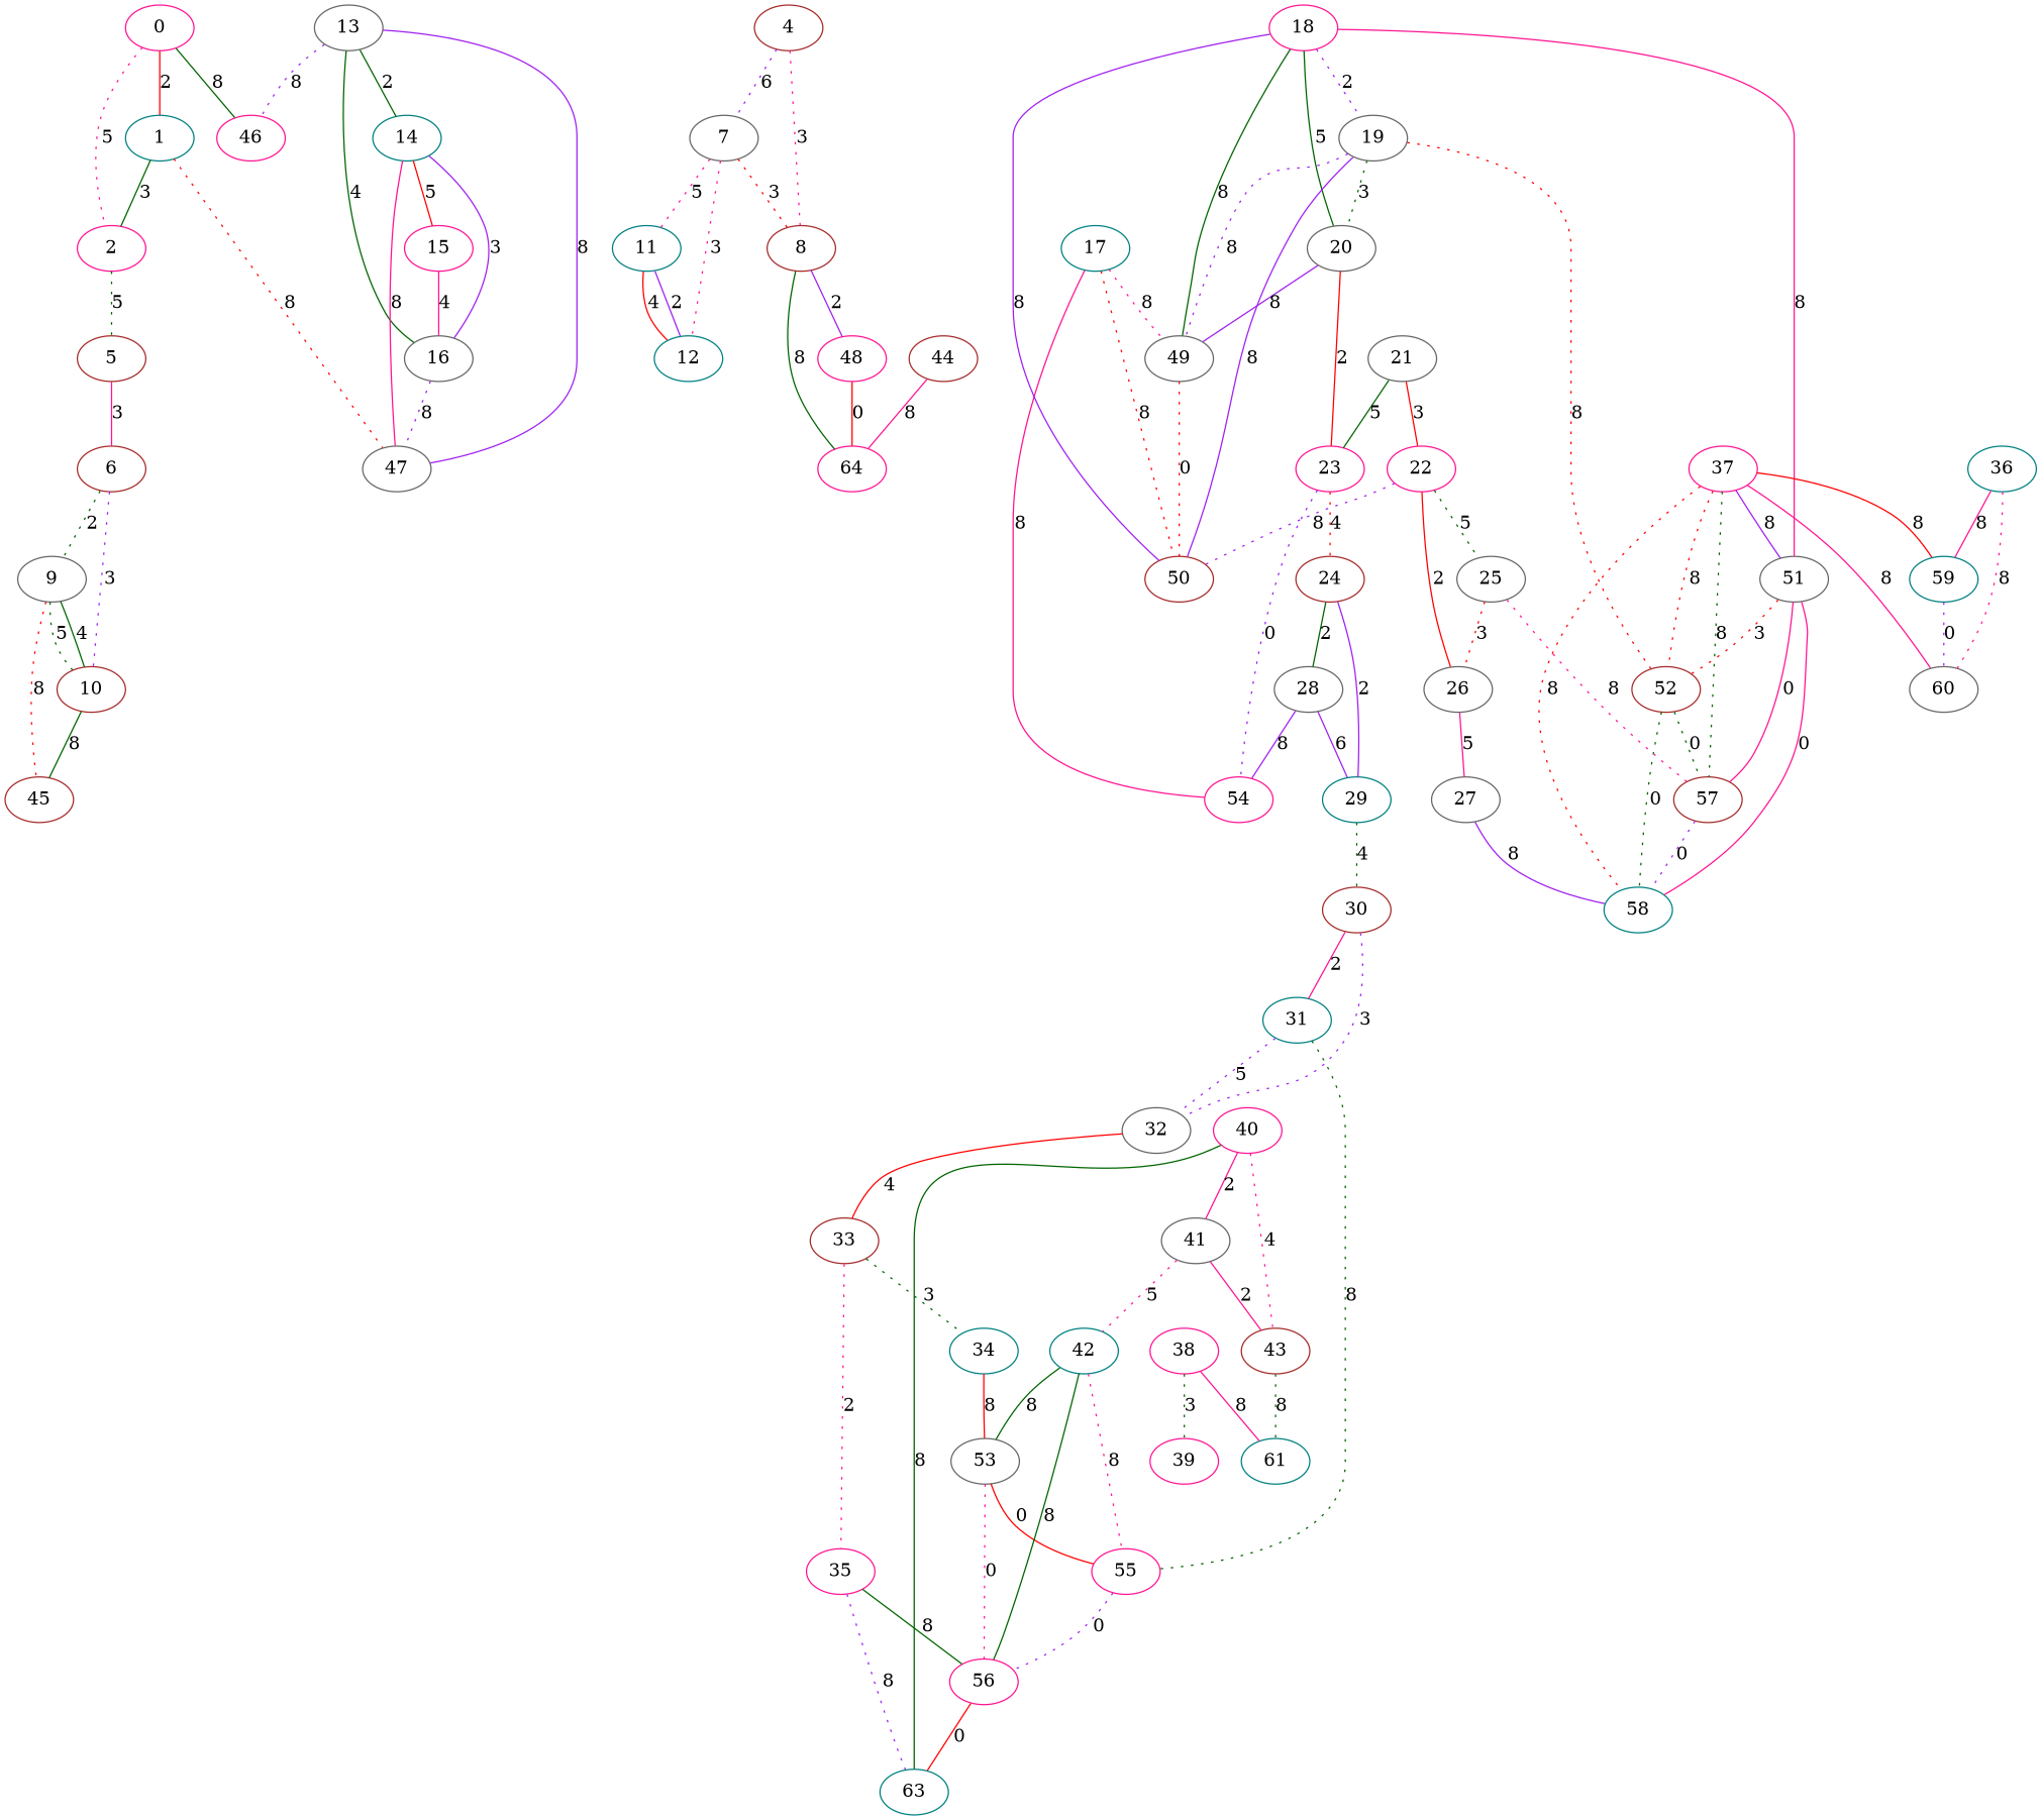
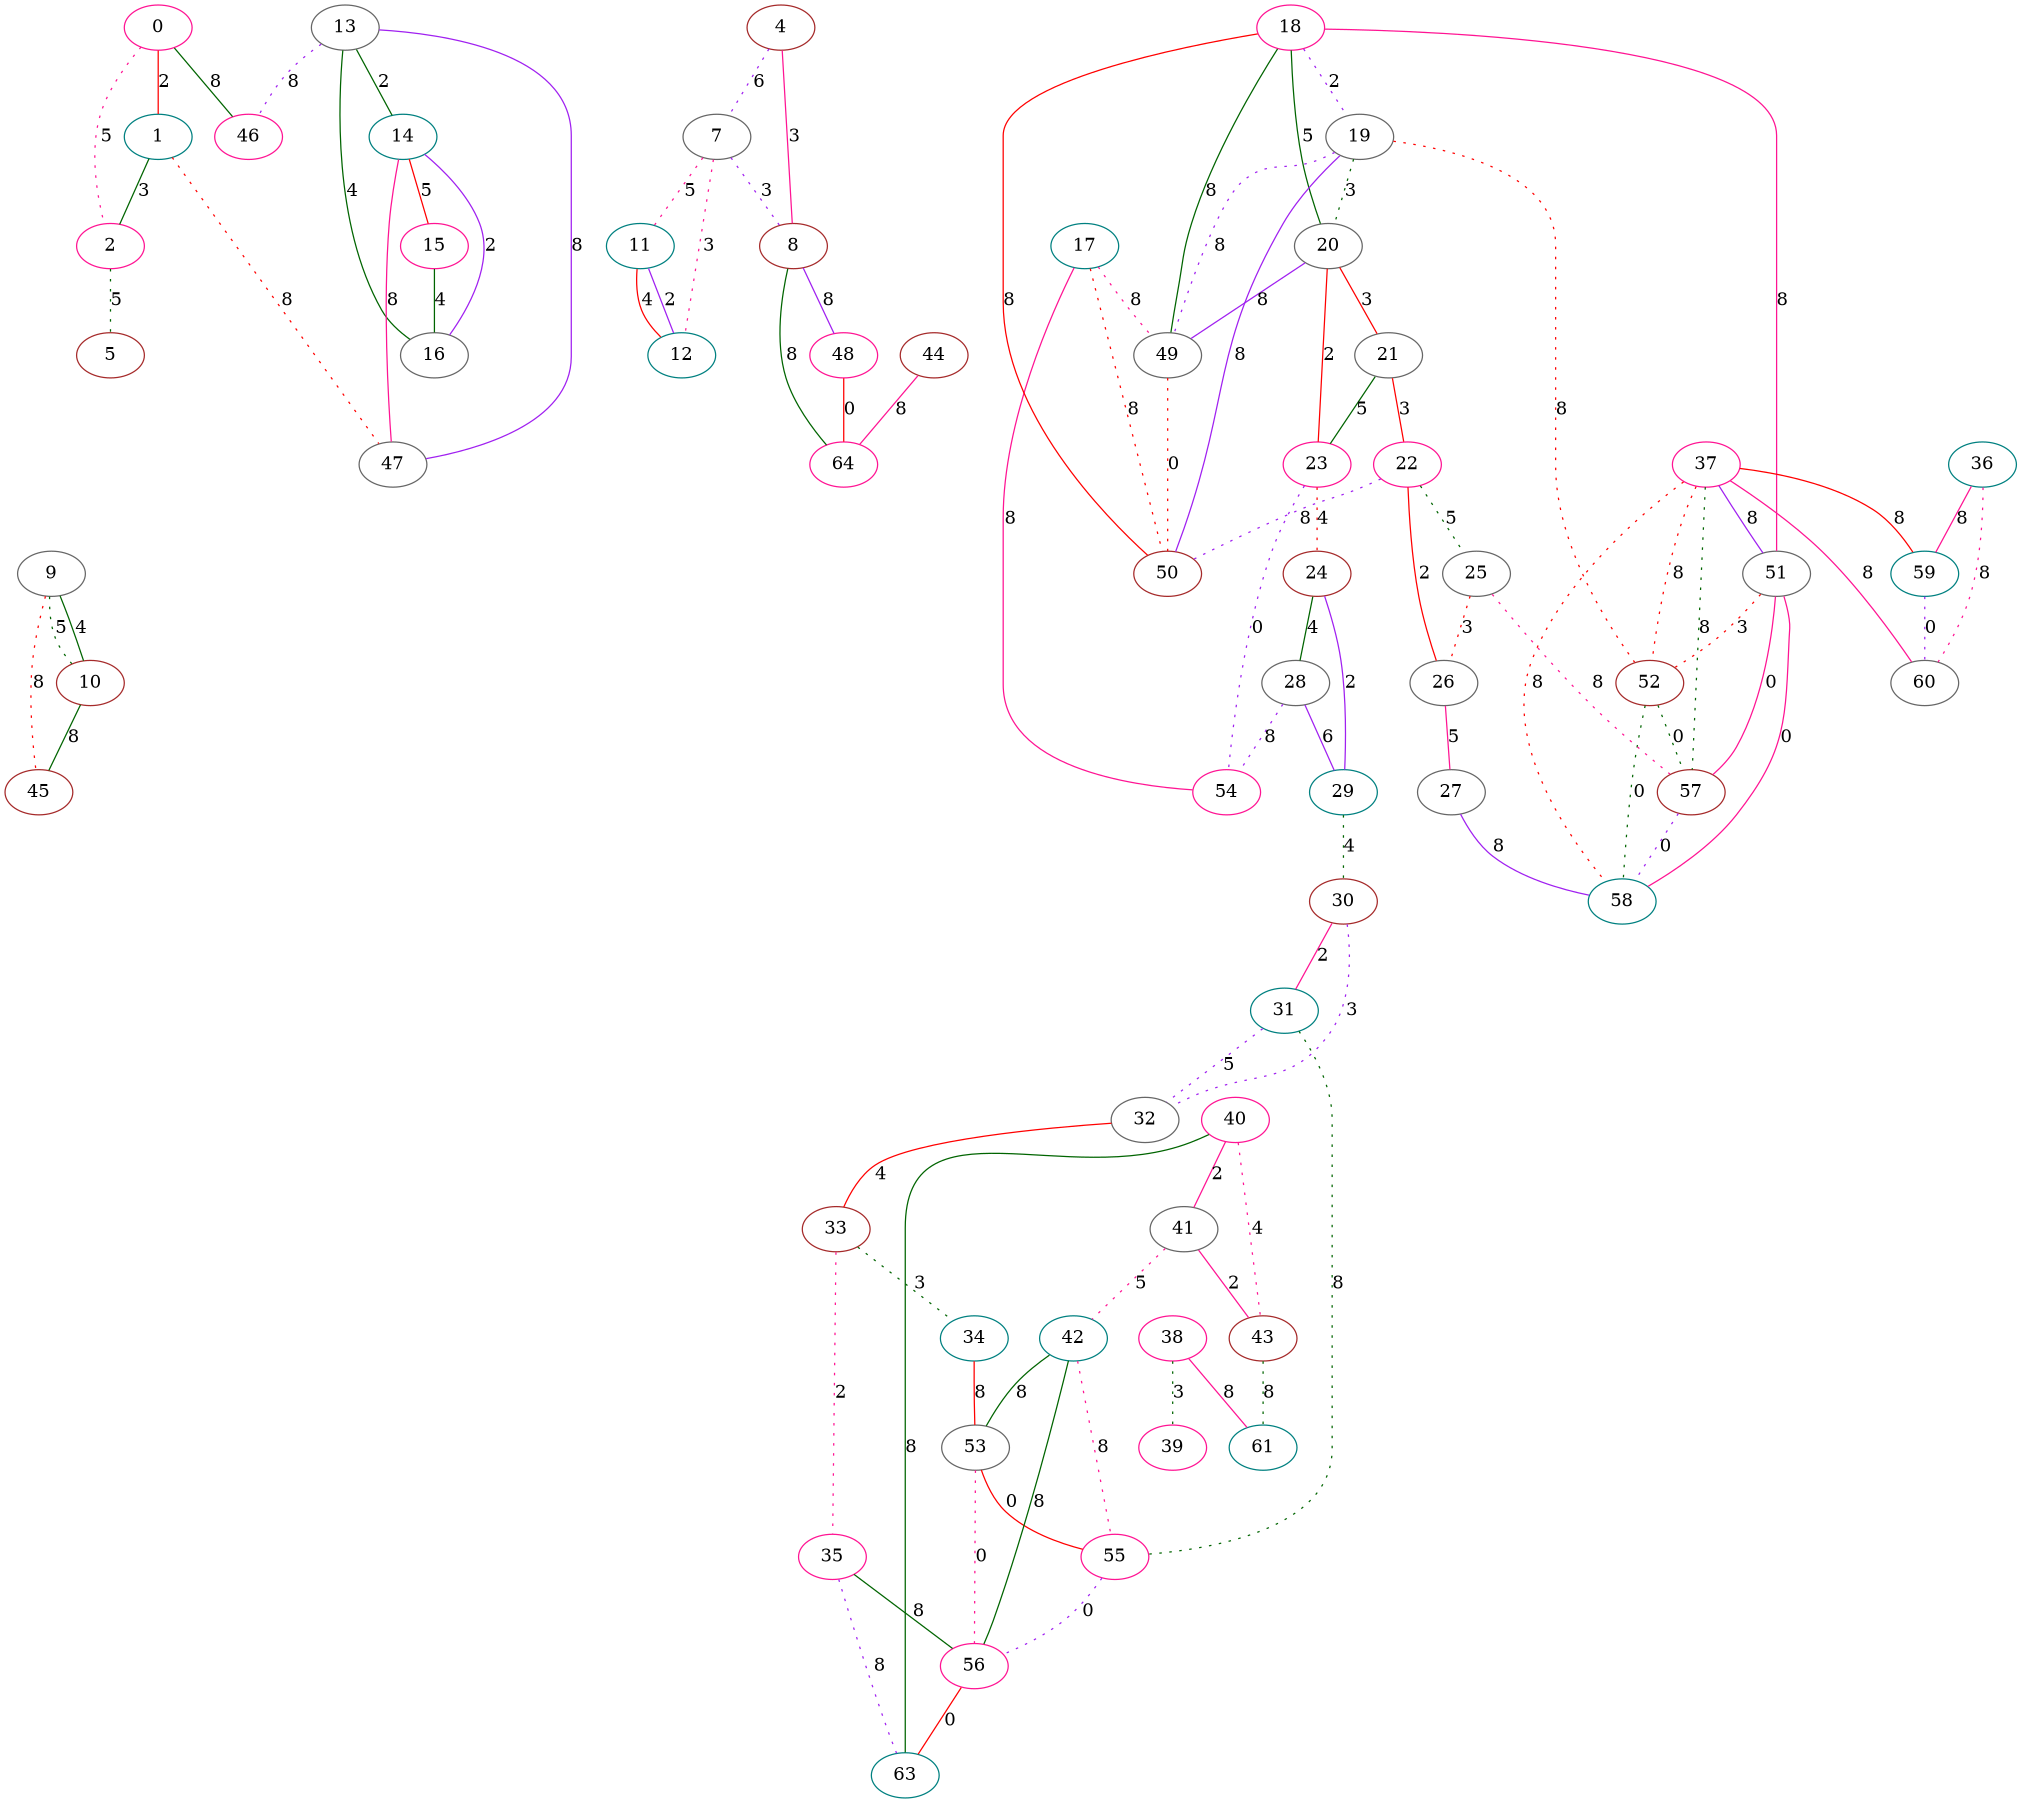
  graph {
    node [color=gray40 weight=1]
    edge [color=darkgreen style=solid]
    0 [color=deeppink]
    1 [color=teal]
    2 [color=deeppink]
    46 [color=deeppink weight=3]
    47 [weight=3]
    5 [color=brown]
-   6 [color=brown]
    4 [color=brown]
    7
    8 [color=brown]
    11 [color=teal weight=2]
    12 [color=teal]
    48 [color=deeppink weight=3]
    64 [color=deeppink weight=3]
    9 [weight=2]
    10 [color=brown weight=2]
    45 [color=brown weight=4]
    13
    14 [color=teal]
    16
    15 [color=deeppink]
    17 [color=teal]
    49 [weight=3]
    50 [color=brown weight=3]
    54 [color=deeppink weight=3]
    18 [color=deeppink]
    19
    20
    51 [weight=3]
    52 [color=brown weight=3]
    21
    23 [color=deeppink]
    57 [color=brown weight=3]
    58 [color=teal weight=3]
    22 [color=deeppink]
    24 [color=brown]
    25
    26
    27
    28
    29 [color=teal]
    30 [color=brown]
    31 [color=teal]
    32
    55 [color=deeppink weight=3]
    33 [color=brown]
    56 [color=deeppink weight=3]
    34 [color=teal]
    35 [color=deeppink]
    53 [weight=3]
    63 [color=teal weight=3]
    36 [color=teal]
    59 [color=teal weight=3]
    60 [weight=3]
    37 [color=deeppink]
    38 [color=deeppink]
    39 [color=deeppink]
    61 [color=teal weight=3]
    40 [color=deeppink]
    41
    43 [color=brown]
    42 [color=teal]
    44 [color=brown]
    0 -- 1 [color=red label=2]
    0 -- 2 [color=deeppink label=5 style=dotted]
    0 -- 46 [label=8]
    1 -- 2 [label=3]
    1 -- 47 [color=red label=8 style=dotted]
    2 -- 5 [label=5 style=dotted]
-   5 -- 6 [color=deeppink label=3]
-   6 -- 9 [label=2 style=dotted]
-   6 -- 10 [color=purple label=3 style=dotted]
    4 -- 7 [color=purple label=6 style=dotted]
-   4 -- 8 [color=deeppink label=3 style=dotted]
-   7 -- 8 [color=red label=3 style=dotted]
+   4 -- 8 [color=deeppink label=3]
+   7 -- 8 [color=purple label=3 style=dotted]
    7 -- 11 [color=deeppink label=5 style=dotted]
    7 -- 12 [color=deeppink label=3 style=dotted]
-   8 -- 48 [color=purple label=2]
+   8 -- 48 [color=purple label=8]
    8 -- 64 [label=8]
    11 -- 12 [color=purple label=2]
    11 -- 12 [color=red label=4]
    48 -- 64 [color=red label=0]
    9 -- 10 [label=4]
    9 -- 10 [label=5 style=dotted]
    9 -- 45 [color=red label=8 style=dotted]
    10 -- 45 [label=8]
    13 -- 46 [color=purple label=8 style=dotted]
    13 -- 47 [color=purple label=8]
    13 -- 14 [label=2]
    13 -- 16 [label=4]
    14 -- 47 [color=deeppink label=8]
-   14 -- 16 [color=purple label=3]
+   14 -- 16 [color=purple label=2]
    14 -- 15 [color=red label=5]
-   16 -- 47 [color=purple label=8 style=dotted]
-   15 -- 16 [color=deeppink label=4]
+   15 -- 16 [label=4]
    17 -- 49 [color=deeppink label=8 style=dotted]
    17 -- 50 [color=red label=8 style=dotted]
    17 -- 54 [color=deeppink label=8]
    49 -- 50 [color=red label=0 style=dotted]
    18 -- 49 [label=8]
-   18 -- 50 [color=purple label=8]
+   18 -- 50 [color=red label=8]
    18 -- 19 [color=purple label=2 style=dotted]
    18 -- 20 [label=5]
    18 -- 51 [color=deeppink label=8]
    19 -- 49 [color=purple label=8 style=dotted]
    19 -- 50 [color=purple label=8]
    19 -- 20 [label=3 style=dotted]
    19 -- 52 [color=red label=8 style=dotted]
    20 -- 49 [color=purple label=8]
+   20 -- 21 [color=red label=3]
    20 -- 23 [color=red label=2]
    51 -- 52 [color=red label=3 style=dotted]
    51 -- 57 [color=deeppink label=0]
    51 -- 58 [color=deeppink label=0]
    52 -- 57 [label=0 style=dotted]
    52 -- 58 [label=0 style=dotted]
    21 -- 23 [label=5]
    21 -- 22 [color=red label=3]
    23 -- 54 [color=purple label=0 style=dotted]
    23 -- 24 [color=red label=4 style=dotted]
    57 -- 58 [color=purple label=0 style=dotted]
    22 -- 50 [color=purple label=8 style=dotted]
    22 -- 25 [label=5 style=dotted]
    22 -- 26 [color=red label=2]
-   24 -- 28 [label=2]
+   24 -- 28 [label=4]
    24 -- 29 [color=purple label=2]
    25 -- 57 [color=deeppink label=8 style=dotted]
    25 -- 26 [color=red label=3 style=dotted]
    26 -- 27 [color=deeppink label=5]
    27 -- 58 [color=purple label=8]
-   28 -- 54 [color=purple label=8]
+   28 -- 54 [color=purple label=8 style=dotted]
    28 -- 29 [color=purple label=6]
    29 -- 30 [label=4 style=dotted]
    30 -- 31 [color=deeppink label=2]
    30 -- 32 [color=purple label=3 style=dotted]
    31 -- 32 [color=purple label=5 style=dotted]
    31 -- 55 [label=8 style=dotted]
    32 -- 33 [color=red label=4]
    55 -- 56 [color=purple label=0 style=dotted]
    33 -- 34 [label=3 style=dotted]
    33 -- 35 [color=deeppink label=2 style=dotted]
    56 -- 63 [color=red label=0]
    34 -- 53 [color=red label=8]
    35 -- 56 [label=8]
    35 -- 63 [color=purple label=8 style=dotted]
    53 -- 55 [color=red label=0]
    53 -- 56 [color=deeppink label=0 style=dotted]
    36 -- 59 [color=deeppink label=8]
    36 -- 60 [color=deeppink label=8 style=dotted]
    59 -- 60 [color=purple label=0 style=dotted]
    37 -- 51 [color=purple label=8]
    37 -- 52 [color=red label=8 style=dotted]
    37 -- 57 [label=8 style=dotted]
    37 -- 58 [color=red label=8 style=dotted]
    37 -- 59 [color=red label=8]
    37 -- 60 [color=deeppink label=8]
    38 -- 39 [label=3 style=dotted]
    38 -- 61 [color=deeppink label=8]
    40 -- 63 [label=8]
    40 -- 41 [color=deeppink label=2]
    40 -- 43 [color=deeppink label=4 style=dotted]
    41 -- 43 [color=deeppink label=2]
    41 -- 42 [color=deeppink label=5 style=dotted]
    43 -- 61 [label=8 style=dotted]
    42 -- 55 [color=deeppink label=8 style=dotted]
    42 -- 56 [label=8]
    42 -- 53 [label=8]
    44 -- 64 [color=deeppink label=8]
  }
